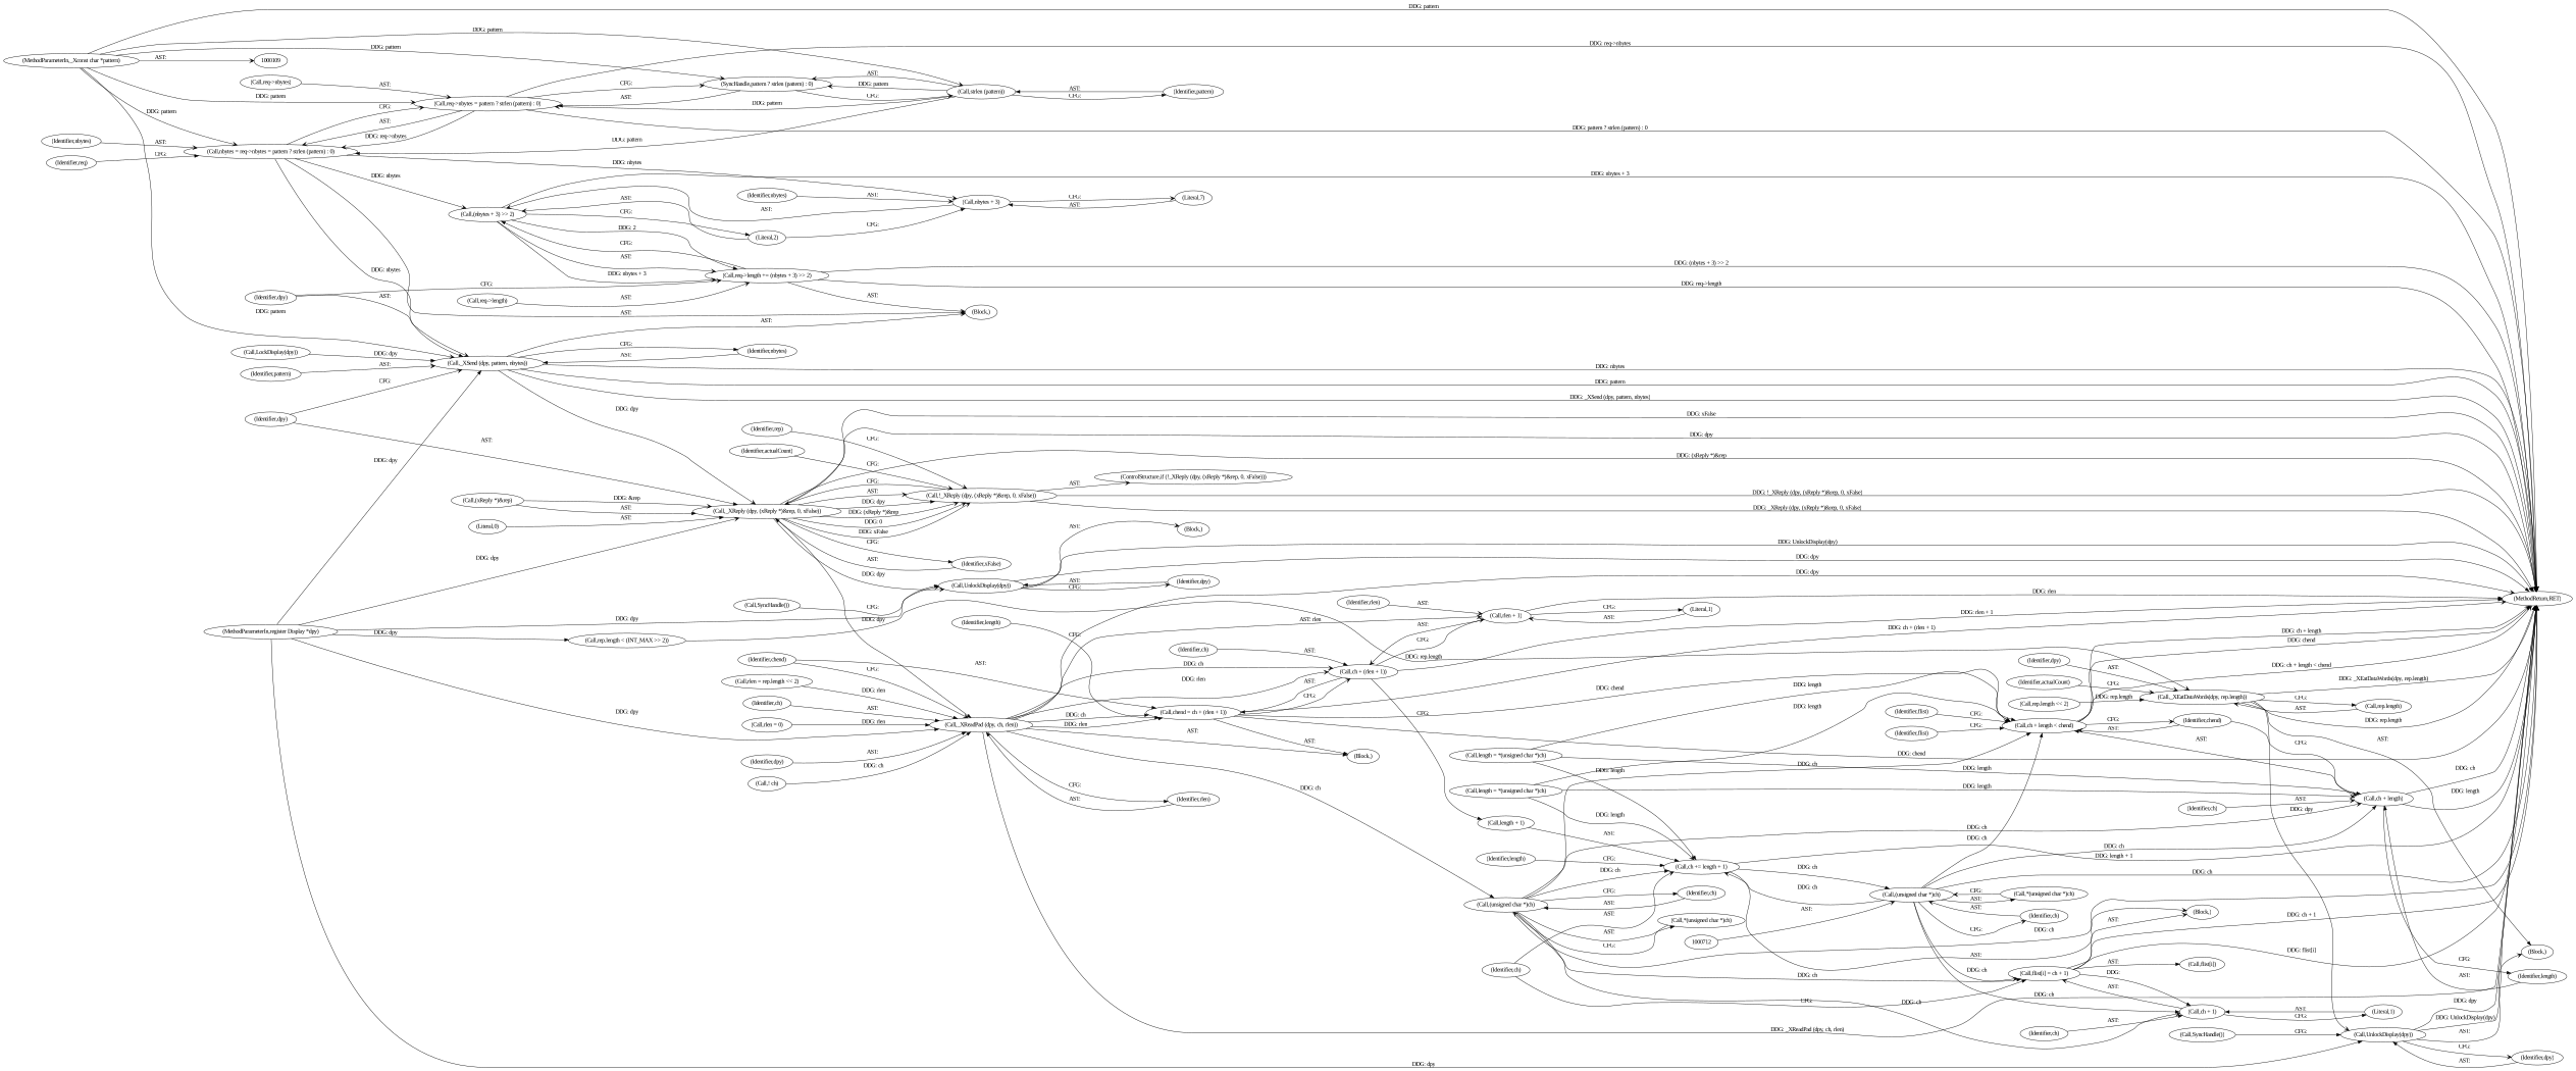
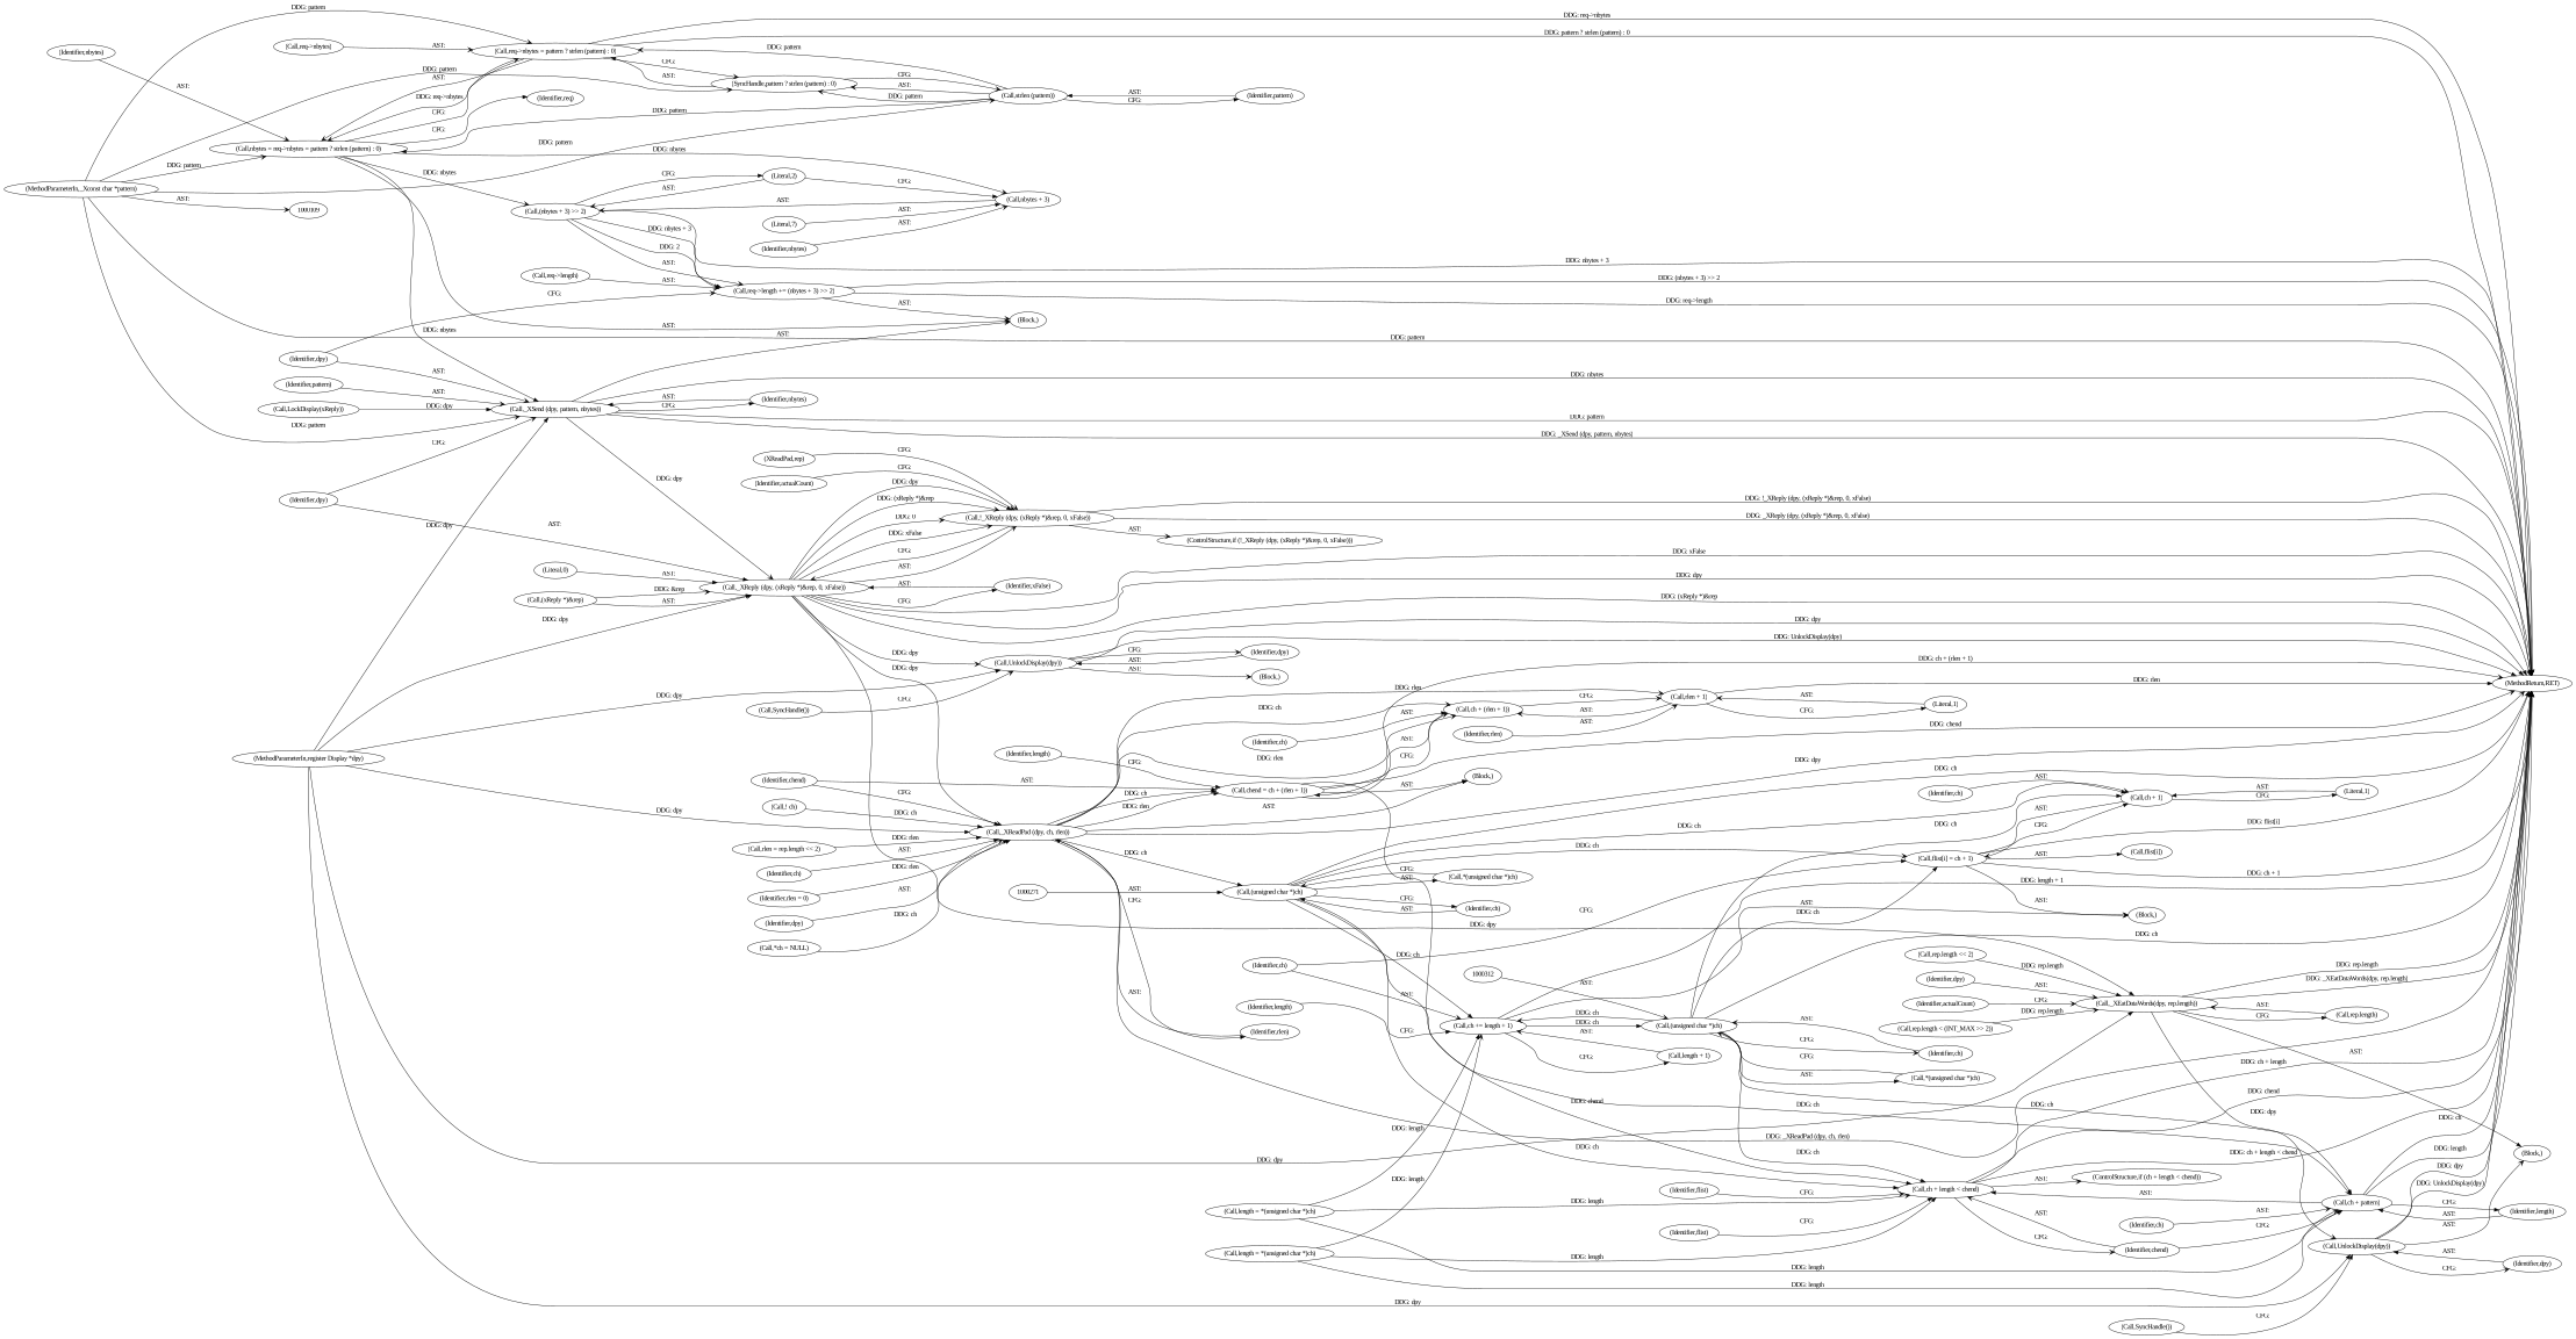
  digraph {
    fontname="Liberation Serif"
    rankdir=LR
    node [fontname="Liberation Serif"]
    edge [arrowhead=vee fontname="Liberation Serif"]
    n1 [label="(Call,nbytes = req->nbytes = pattern ? strlen (pattern) : 0)"]
    n2 [label="(Call,req->nbytes = pattern ? strlen (pattern) : 0)"]
    n3 [label="(Call,(nbytes + 3) >> 2)"]
    n4 [label="(Call,nbytes + 3)"]
    n5 [label="(Call,_XSend (dpy, pattern, nbytes))"]
    n6 [label="(Block,)"]
    n7 [label="(SyncHandle,pattern ? strlen (pattern) : 0)"]
    n8 [label="(MethodReturn,RET)"]
    n9 [label="(Call,req->length += (nbytes + 3) >> 2)"]
    n10 [label="(Literal,2)"]
    n11 [label="(Literal,7)"]
    n12 [label="(Call,_XReply (dpy, (xReply *)&rep, 0, xFalse))"]
    n13 [label="(Identifier,nbytes)"]
    n14 [label="(Call,strlen (pattern))"]
    n15 [label="(MethodParameterIn,_Xconst char *pattern)"]
    1000109
    n17 [label="(Identifier,pattern)"]
    n18 [label="(Call,!_XReply (dpy, (xReply *)&rep, 0, xFalse))"]
    n19 [label="(Call,UnlockDisplay(dpy))"]
    n20 [label="(Call,_XEatDataWords(dpy, rep.length))"]
    n21 [label="(Call,_XReadPad (dpy, ch, rlen))"]
    n22 [label="(Identifier,xFalse)"]
    n23 [label="(ControlStructure,if (!_XReply (dpy, (xReply *)&rep, 0, xFalse)))"]
    n24 [label="(Identifier,dpy)"]
    n25 [label="(Block,)"]
    n26 [label="(Call,UnlockDisplay(dpy))"]
    n27 [label="(Call,rep.length)"]
    n28 [label="(Block,)"]
    n29 [label="(Call,chend = ch + (rlen + 1))"]
    n30 [label="(Call,ch + (rlen + 1))"]
    n31 [label="(Call,rlen + 1)"]
    n32 [label="(Call,(unsigned char *)ch)"]
    n33 [label="(Block,)"]
    n34 [label="(Identifier,rlen)"]
    n35 [label="(Identifier,dpy)"]
    n36 [label="(Call,ch + length < chend)"]
    n37 [label="(Literal,1)"]
-   n38 [label="(Call,ch + length)"]
+   n38 [label="(Call,ch + pattern)"]
    n39 [label="(Call,flist[i] = ch + 1)"]
    n40 [label="(Call,ch + 1)"]
    n41 [label="(Call,ch += length + 1)"]
    n42 [label="(Call,*(unsigned char *)ch)"]
    n43 [label="(Identifier,ch)"]
+   n44 [label="(ControlStructure,if (ch + length < chend))"]
    n45 [label="(Identifier,chend)"]
    n46 [label="(Identifier,length)"]
    n47 [label="(Block,)"]
    n48 [label="(Call,flist[i])"]
    n49 [label="(Literal,1)"]
    n50 [label="(Call,(unsigned char *)ch)"]
    n51 [label="(Call,length + 1)"]
    n52 [label="(Call,*(unsigned char *)ch)"]
    n53 [label="(Identifier,ch)"]
    n54 [label="(Identifier,req)"]
-   n55 [label="(Identifier,rep)"]
+   n55 [label="(XReadPad,rep)"]
    n56 [label="(Call,rlen = rep.length << 2)"]
    n57 [label="(Identifier,dpy)"]
    n58 [label="(Identifier,ch)"]
    n59 [label="(Identifier,flist)"]
    n60 [label="(Identifier,pattern)"]
    n61 [label="(Identifier,flist)"]
    n62 [label="(Call,length = *(unsigned char *)ch)"]
    n63 [label="(Call,req->length)"]
    n64 [label="(Call,rep.length < (INT_MAX >> 2))"]
    n65 [label="(Call,SyncHandle())"]
    n66 [label="(Identifier,length)"]
    n67 [label="(Identifier,length)"]
    n68 [label="(Identifier,nbytes)"]
    n69 [label="(Identifier,ch)"]
    n70 [label="(Call,SyncHandle())"]
-   n71 [label="(Call,rlen = 0)"]
+   n71 [label="(Identifier,rlen = 0)"]
    n72 [label="(MethodParameterIn,register Display *dpy)"]
    n73 [label="(Identifier,actualCount)"]
    n74 [label="(Identifier,dpy)"]
    n75 [label="(Call,rep.length << 2)"]
+   n76 [label="(Call,*ch = NULL)"]
    n77 [label="(Identifier,dpy)"]
    n78 [label="(Call,! ch)"]
    n79 [label="(Identifier,rlen)"]
    n80 [label="(Call,req->nbytes)"]
    n81 [label="(Call,length = *(unsigned char *)ch)"]
    n82 [label="(Identifier,actualCount)"]
    n83 [label="(Literal,0)"]
    n84 [label="(Identifier,ch)"]
    n85 [label="(Identifier,ch)"]
    n86 [label="(Identifier,dpy)"]
-   n87 [label="(Call,LockDisplay(dpy))"]
+   n87 [label="(Call,LockDisplay(xReply))"]
    n88 [label="(Identifier,chend)"]
    n89 [label="(Identifier,nbytes)"]
    n90 [label="(Identifier,ch)"]
    n91 [label="(Call,(xReply *)&rep)"]
-   1000312 [label=1000712]
+   1000271
+   1000312
    n1 -> n2 [label="CFG: "]
    n1 -> n3 [label="DDG: nbytes"]
    n1 -> n4 [label="DDG: nbytes"]
    n1 -> n5 [arrowhead=normal label="DDG: nbytes"]
    n1 -> n6 [label="AST: "]
    n2 -> n1 [label="AST: "]
    n2 -> n1 [label="DDG: req->nbytes"]
    n2 -> n7 [label="CFG: "]
    n2 -> n8 [label="DDG: pattern ? strlen (pattern) : 0"]
    n2 -> n8 [label="DDG: req->nbytes"]
    n3 -> n8 [label="DDG: nbytes + 3"]
    n3 -> n9 [label="AST: "]
    n3 -> n9 [label="DDG: nbytes + 3"]
    n3 -> n9 [arrowhead=normal label="DDG: 2"]
    n3 -> n10 [arrowhead=normal label="CFG: "]
    n4 -> n3 [label="AST: "]
-   n4 -> n11 [label="CFG: "]
    n5 -> n6 [label="AST: "]
    n5 -> n8 [label="DDG: pattern"]
    n5 -> n8 [arrowhead=normal label="DDG: _XSend (dpy, pattern, nbytes)"]
    n5 -> n8 [arrowhead=normal label="DDG: nbytes"]
    n5 -> n12 [label="DDG: dpy"]
    n5 -> n13 [arrowhead=normal label="CFG: "]
    n7 -> n2 [arrowhead=normal label="AST: "]
    n7 -> n14 [label="CFG: "]
-   n9 -> n3 [arrowhead=normal label="CFG: "]
    n9 -> n6 [label="AST: "]
    n9 -> n8 [label="DDG: req->length"]
    n9 -> n8 [label="DDG: (nbytes + 3) >> 2"]
    n10 -> n3 [label="AST: "]
    n10 -> n4 [arrowhead=normal label="CFG: "]
    n11 -> n4 [arrowhead=normal label="AST: "]
    n12 -> n8 [arrowhead=normal label="DDG: xFalse"]
    n12 -> n8 [label="DDG: dpy"]
    n12 -> n8 [arrowhead=normal label="DDG: (xReply *)&rep"]
    n12 -> n18 [label="AST: "]
    n12 -> n18 [arrowhead=normal label="DDG: dpy"]
    n12 -> n18 [label="DDG: (xReply *)&rep"]
    n12 -> n18 [label="DDG: 0"]
    n12 -> n18 [label="DDG: xFalse"]
    n12 -> n19 [label="DDG: dpy"]
+   n12 -> n20 [arrowhead=normal label="DDG: dpy"]
    n12 -> n21 [arrowhead=normal label="DDG: dpy"]
    n12 -> n22 [arrowhead=normal label="CFG: "]
    n13 -> n5 [arrowhead=normal label="AST: "]
    n14 -> n1 [arrowhead=normal label="DDG: pattern"]
    n14 -> n2 [label="DDG: pattern"]
    n14 -> n7 [label="AST: "]
    n14 -> n7 [label="DDG: pattern"]
    n14 -> n17 [arrowhead=normal label="CFG: "]
    n15 -> n1 [label="DDG: pattern"]
    n15 -> n2 [label="DDG: pattern"]
    n15 -> n5 [label="DDG: pattern"]
    n15 -> n7 [label="DDG: pattern"]
    n15 -> n8 [label="DDG: pattern"]
    n15 -> n14 [label="DDG: pattern"]
    n15 -> 1000109 [label="AST: "]
    n17 -> n14 [arrowhead=normal label="AST: "]
    n18 -> n8 [label="DDG: !_XReply (dpy, (xReply *)&rep, 0, xFalse)"]
    n18 -> n8 [arrowhead=normal label="DDG: _XReply (dpy, (xReply *)&rep, 0, xFalse)"]
    n18 -> n12 [label="CFG: "]
    n18 -> n23 [label="AST: "]
    n19 -> n8 [arrowhead=normal label="DDG: UnlockDisplay(dpy)"]
    n19 -> n8 [arrowhead=normal label="DDG: dpy"]
    n19 -> n24 [label="CFG: "]
    n19 -> n25 [label="AST: "]
    n20 -> n8 [label="DDG: _XEatDataWords(dpy, rep.length)"]
    n20 -> n8 [arrowhead=normal label="DDG: rep.length"]
    n20 -> n26 [label="DDG: dpy"]
    n20 -> n27 [arrowhead=normal label="CFG: "]
    n20 -> n28 [arrowhead=normal label="AST: "]
    n21 -> n8 [label="DDG: dpy"]
    n21 -> n8 [arrowhead=normal label="DDG: _XReadPad (dpy, ch, rlen)"]
    n21 -> n29 [arrowhead=normal label="DDG: ch"]
    n21 -> n29 [arrowhead=normal label="DDG: rlen"]
    n21 -> n30 [label="DDG: ch"]
    n21 -> n30 [label="DDG: rlen"]
-   n21 -> n31 [label="AST: rlen"]
+   n21 -> n31 [label="DDG: rlen"]
    n21 -> n32 [arrowhead=normal label="DDG: ch"]
    n21 -> n33 [arrowhead=normal label="AST: "]
    n21 -> n34 [arrowhead=normal label="CFG: "]
    n22 -> n12 [arrowhead=normal label="AST: "]
    n24 -> n19 [arrowhead=normal label="AST: "]
    n26 -> n8 [arrowhead=normal label="DDG: dpy"]
    n26 -> n8 [arrowhead=normal label="DDG: UnlockDisplay(dpy)"]
    n26 -> n28 [label="AST: "]
    n26 -> n35 [label="CFG: "]
    n27 -> n20 [label="AST: "]
    n29 -> n8 [label="DDG: ch + (rlen + 1)"]
    n29 -> n8 [label="DDG: chend"]
    n29 -> n30 [label="CFG: "]
    n29 -> n33 [arrowhead=normal label="AST: "]
    n29 -> n36 [arrowhead=normal label="DDG: chend"]
-   n30 -> n8 [arrowhead=normal label="DDG: rlen + 1"]
    n30 -> n29 [arrowhead=normal label="AST: "]
    n30 -> n31 [label="CFG: "]
    n31 -> n8 [arrowhead=normal label="DDG: rlen"]
    n31 -> n30 [label="AST: "]
    n31 -> n37 [arrowhead=normal label="CFG: "]
    n32 -> n8 [label="DDG: ch"]
    n32 -> n36 [arrowhead=normal label="DDG: ch"]
    n32 -> n38 [label="DDG: ch"]
    n32 -> n39 [label="DDG: ch"]
    n32 -> n40 [label="DDG: ch"]
    n32 -> n41 [arrowhead=normal label="DDG: ch"]
    n32 -> n42 [arrowhead=normal label="AST: "]
    n32 -> n43 [arrowhead=normal label="CFG: "]
    n34 -> n21 [arrowhead=normal label="AST: "]
    n35 -> n26 [arrowhead=normal label="AST: "]
    n36 -> n8 [label="DDG: ch + length"]
    n36 -> n8 [arrowhead=normal label="DDG: chend"]
    n36 -> n8 [label="DDG: ch + length < chend"]
+   n36 -> n44 [label="AST: "]
    n36 -> n45 [label="CFG: "]
    n37 -> n31 [label="AST: "]
    n38 -> n8 [arrowhead=normal label="DDG: ch"]
    n38 -> n8 [arrowhead=normal label="DDG: length"]
    n38 -> n36 [arrowhead=normal label="AST: "]
    n38 -> n46 [arrowhead=normal label="CFG: "]
    n39 -> n8 [label="DDG: ch + 1"]
    n39 -> n8 [arrowhead=normal label="DDG: flist[i]"]
-   n39 -> n40 [arrowhead=normal label="DDG: "]
+   n39 -> n40 [arrowhead=normal label="CFG: "]
    n39 -> n47 [label="AST: "]
    n39 -> n48 [arrowhead=normal label="AST: "]
    n40 -> n39 [label="AST: "]
    n40 -> n49 [arrowhead=normal label="CFG: "]
    n41 -> n8 [arrowhead=normal label="DDG: length + 1"]
    n41 -> n47 [label="AST: "]
    n41 -> n50 [arrowhead=normal label="DDG: ch"]
-   n30 -> n51 [arrowhead=normal label="CFG: "]
+   n41 -> n51 [arrowhead=normal label="CFG: "]
    n42 -> n32 [label="CFG: "]
    n43 -> n32 [arrowhead=normal label="AST: "]
    n45 -> n36 [label="AST: "]
    n45 -> n38 [label="CFG: "]
    n46 -> n38 [arrowhead=normal label="AST: "]
    n49 -> n40 [arrowhead=normal label="AST: "]
    n50 -> n8 [label="DDG: ch"]
    n50 -> n36 [arrowhead=normal label="DDG: ch"]
    n50 -> n38 [arrowhead=normal label="DDG: ch"]
    n50 -> n39 [arrowhead=normal label="DDG: ch"]
    n50 -> n40 [arrowhead=normal label="DDG: ch"]
    n50 -> n41 [label="DDG: ch"]
    n50 -> n52 [arrowhead=normal label="AST: "]
    n50 -> n53 [label="CFG: "]
-   n51 -> n41 [arrowhead=normal label="AST: "]
+   n51 -> n41 [label="AST: "]
    n52 -> n50 [label="CFG: "]
    n53 -> n50 [label="AST: "]
-   n54 -> n1 [arrowhead=normal label="CFG: "]
+   n1 -> n54 [arrowhead=normal label="CFG: "]
    n55 -> n18 [label="CFG: "]
    n56 -> n21 [arrowhead=normal label="DDG: rlen"]
    n57 -> n5 [label="CFG: "]
    n57 -> n12 [arrowhead=normal label="AST: "]
    n58 -> n21 [arrowhead=normal label="AST: "]
    n59 -> n36 [label="CFG: "]
    n60 -> n5 [label="AST: "]
    n61 -> n36 [arrowhead=normal label="CFG: "]
    n62 -> n36 [arrowhead=normal label="DDG: length"]
    n62 -> n38 [label="DDG: length"]
    n62 -> n41 [label="DDG: length"]
    n63 -> n9 [label="AST: "]
    n64 -> n20 [label="DDG: rep.length"]
    n65 -> n26 [arrowhead=normal label="CFG: "]
    n66 -> n29 [arrowhead=normal label="CFG: "]
    n67 -> n41 [arrowhead=normal label="CFG: "]
    n68 -> n1 [label="AST: "]
    n69 -> n39 [arrowhead=normal label="CFG: "]
    n69 -> n41 [label="AST: "]
    n70 -> n19 [label="CFG: "]
    n71 -> n21 [arrowhead=normal label="DDG: rlen"]
    n72 -> n5 [arrowhead=normal label="DDG: dpy"]
    n72 -> n12 [label="DDG: dpy"]
    n72 -> n19 [arrowhead=normal label="DDG: dpy"]
-   n72 -> n64 [arrowhead=normal label="DDG: dpy"]
+   n72 -> n20 [arrowhead=normal label="DDG: dpy"]
    n72 -> n21 [arrowhead=normal label="DDG: dpy"]
    n72 -> n26 [arrowhead=normal label="DDG: dpy"]
    n73 -> n18 [label="CFG: "]
    n74 -> n21 [arrowhead=normal label="AST: "]
    n75 -> n20 [arrowhead=normal label="DDG: rep.length"]
+   n76 -> n21 [label="DDG: ch"]
    n77 -> n20 [label="AST: "]
    n78 -> n21 [arrowhead=normal label="DDG: ch"]
    n79 -> n31 [label="AST: "]
    n80 -> n2 [label="AST: "]
    n81 -> n36 [label="DDG: length"]
    n81 -> n38 [arrowhead=normal label="DDG: length"]
    n81 -> n41 [arrowhead=normal label="DDG: length"]
    n82 -> n20 [label="CFG: "]
    n83 -> n12 [arrowhead=normal label="AST: "]
    n84 -> n30 [arrowhead=normal label="AST: "]
    n85 -> n38 [label="AST: "]
    n86 -> n5 [label="AST: "]
    n86 -> n9 [label="CFG: "]
    n87 -> n5 [arrowhead=normal label="DDG: dpy"]
    n88 -> n21 [label="CFG: "]
    n88 -> n29 [arrowhead=normal label="AST: "]
    n89 -> n4 [label="AST: "]
    n90 -> n40 [arrowhead=normal label="AST: "]
    n91 -> n12 [arrowhead=normal label="AST: "]
    n91 -> n12 [label="DDG: &rep"]
+   1000271 -> n32 [arrowhead=normal label="AST: "]
    1000312 -> n50 [label="AST: "]
  }
